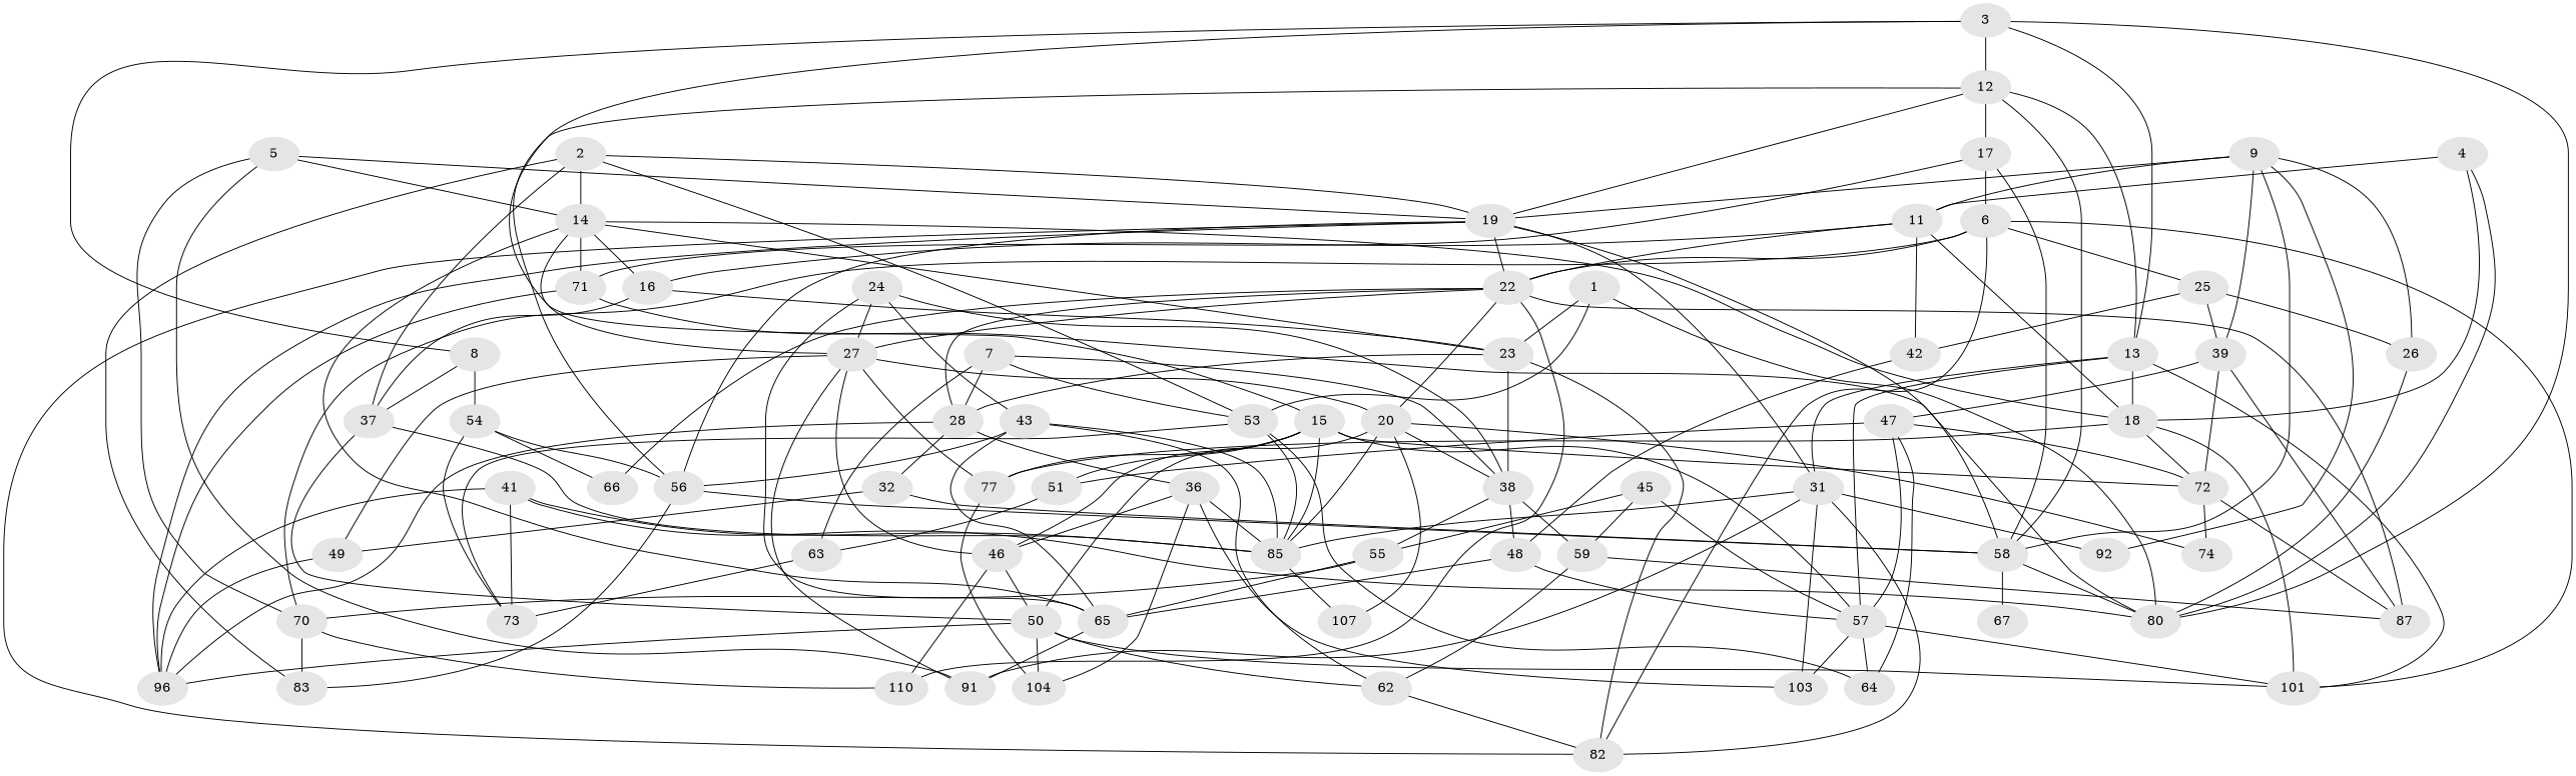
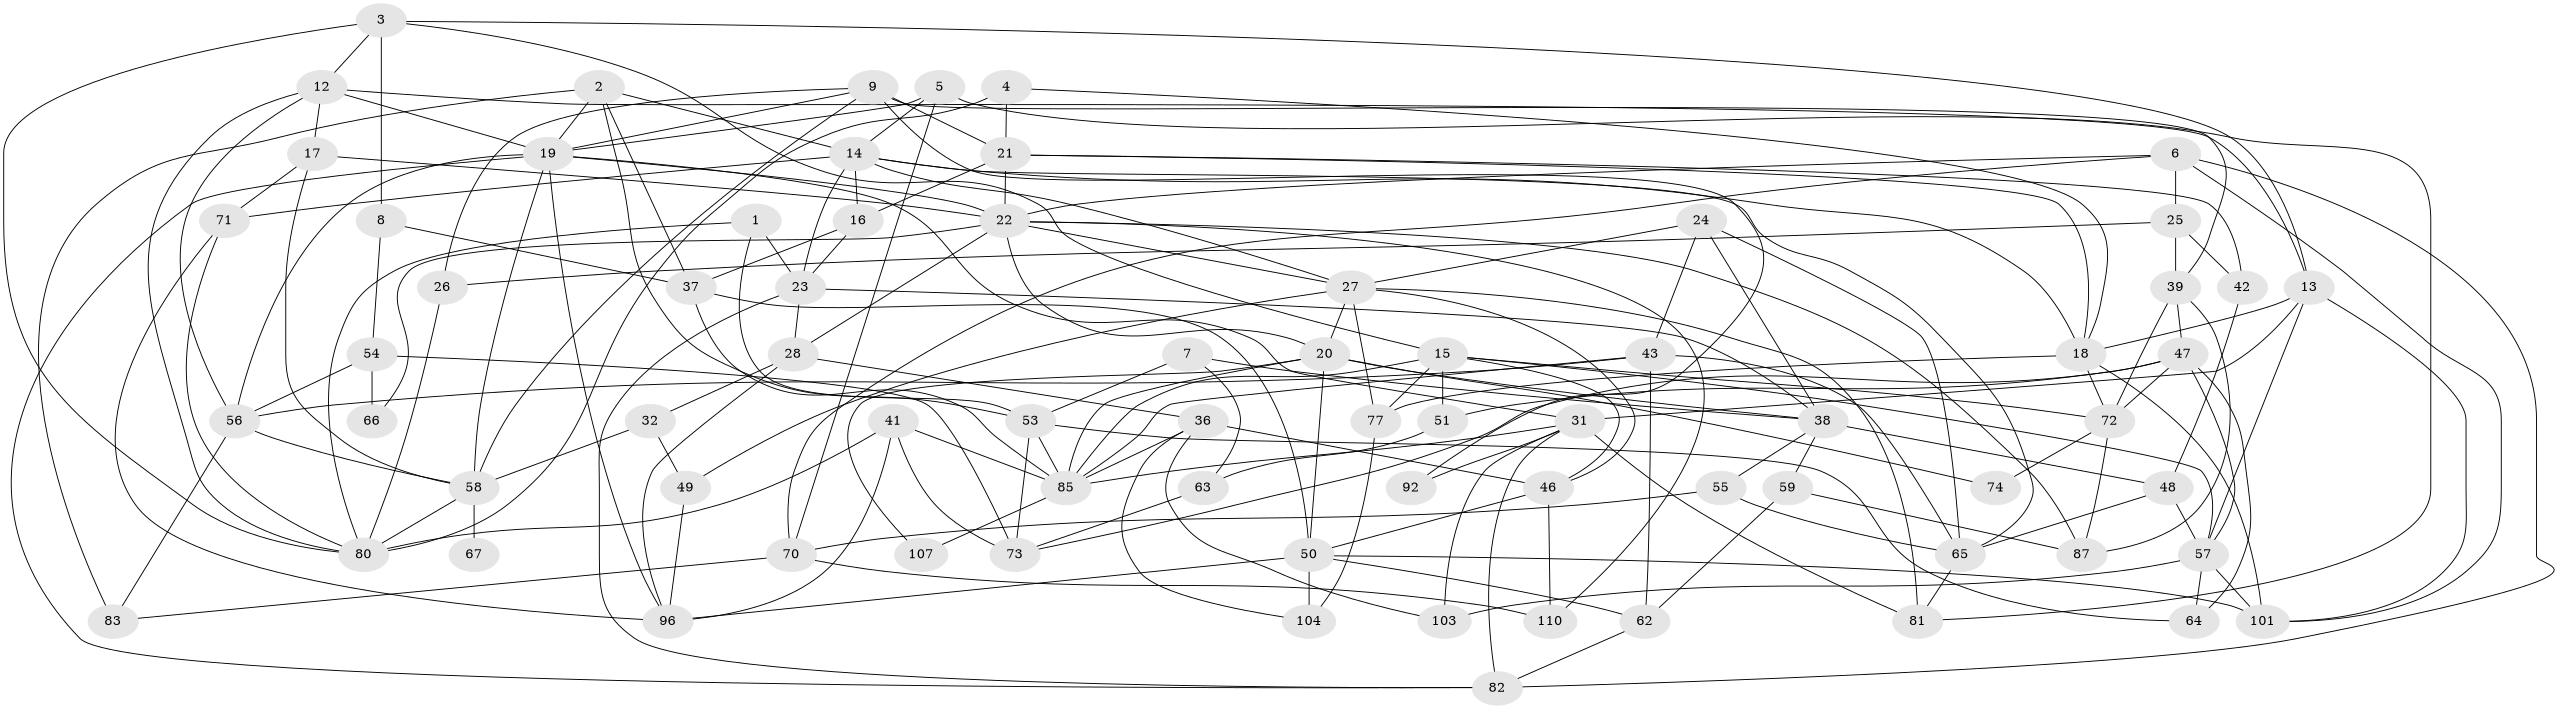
  graph {
    node [color=gray90 style=filled]
    23 [super="+69"]
    82 [super="+93"]
    28 [super="+75"]
    38 [super="+109"]
    1
    53 [super="+88"]
    80 [super="+106"]
    85 [super="+111"]
    73
    64
    2 [super="+21"]
    14 [super="+89"]
    19 [super="+20"]
    37 [super="+96"]
    83
    18 [super="+98"]
    16
    27 [super="+99"]
    65 [super="+79"]
    71
    22 [super="+112"]
    58 [super="+94"]
    56 [super="+91"]
    31 [super="+102"]
    n25 [label=96 super="+108"]
    50 [super="+78"]
    3
    8
    12 [super="+34"]
    13 [super="+84"]
    15 [super="+44"]
    54
    17
    101
    57 [super="+68"]
    46
    51
    72 [super="+114"]
    77 [super="+86"]
-   11 [super="+113"]
+   11 [super="+113" label=21]
    42
    4
    5
    70 [super="+105"]
-   81 [label=91]
+   81
    110
    6 [super="+29"]
    25
    n49 [label=20 super="+35"]
    66
    87 [super="+100"]
    26
    39 [super="+40"]
    7 [super="+33"]
    63
    32
    36 [super="+90"]
    48
    55
    59 [super="+76"]
    9 [super="+10"]
    92
    47 [super="+61"]
    67
    103
    49
    74
    104
    107
    24
    43 [super="+52"]
    62
    41 [super="+97"]
-   45
    23 -- 82
    23 -- 28
    23 -- 38
    28 -- n25
    28 -- 32
    28 -- 36
    38 -- 48
    38 -- 55
    38 -- 59
    1 -- 23
    1 -- 53
    1 -- 80
    53 -- 85
    53 -- 73
    53 -- 64
    85 -- 107
    2 -- 53
    2 -- 14
    2 -- 19
    2 -- 37
    2 -- 83
    14 -- 23
    14 -- 18
    14 -- 16
    14 -- 27
    14 -- 65
    14 -- 71
    19 -- 82
    19 -- 22
    19 -- 58
    19 -- 56
    19 -- 31
    19 -- n25
    37 -- 85
    37 -- 50
    18 -- 101
    18 -- 72
    18 -- 77
    16 -- 23
    16 -- 37
    27 -- 46
    27 -- 77
    27 -- 81
    27 -- n49
    27 -- 49
    65 -- 81
    71 -- 80
    71 -- n25
    22 -- 28
    22 -- 27
    22 -- 110
    22 -- n49
    22 -- 66
    22 -- 87
    58 -- 80
    58 -- 67
    56 -- 83
    56 -- 58
    31 -- 82
    31 -- 85
    31 -- 81
    31 -- 92
    31 -- 103
    50 -- n25
    50 -- 101
    50 -- 104
    50 -- 62
    3 -- 80
    3 -- 8
    3 -- 12
    3 -- 13
    3 -- 15
    8 -- 37
    8 -- 54
    12 -- 19
-   12 -- 58
+   12 -- 80
    12 -- 56
    12 -- 13
    12 -- 17
    13 -- 18
    13 -- 31
    13 -- 101
    13 -- 57
    15 -- 85
    15 -- 57
    15 -- 46
    15 -- 51
    15 -- 72
    15 -- 77
    54 -- 73
    54 -- 56
    54 -- 66
    17 -- 71
-   17 -- 6
+   17 -- 22
    17 -- 58
    57 -- 64
    57 -- 101
    57 -- 103
    46 -- 50
    46 -- 110
    51 -- 63
    72 -- 87
    72 -- 74
    77 -- 104
    11 -- 18
    11 -- 16
    11 -- 22
    11 -- 42
    42 -- 48
    4 -- 80
    4 -- 18
    4 -- 11
    5 -- 14
    5 -- 19
    5 -- 70
    5 -- 81
    70 -- 83
    70 -- 110
    6 -- 82
    6 -- 22
    6 -- 101
    6 -- 70
    6 -- 25
    25 -- 42
    25 -- 26
    25 -- 39
    n49 -- 38
    n49 -- 85
    n49 -- 50
    n49 -- 74
    n49 -- 107
    26 -- 80
    39 -- 72
    39 -- 87
    39 -- 47
-   7 -- 28
    7 -- 38
    7 -- 53
    7 -- 63
    63 -- 73
    32 -- 58
    32 -- 49
    36 -- 85
    36 -- 46
    36 -- 103
    36 -- 104
    48 -- 65
    48 -- 57
    55 -- 65
    55 -- 70
    59 -- 87
    59 -- 62
    9 -- 19
    9 -- 58
    9 -- 11
    9 -- 26
    9 -- 39 [weight=2]
    9 -- 92
+   47 -- 73
    47 -- 64
    47 -- 57
    47 -- 51
    47 -- 72
    49 -- n25
    24 -- 38
    24 -- 27
    24 -- 65
    24 -- 43
    43 -- 85
    43 -- 65
    43 -- 56
    43 -- 62
    62 -- 82
    41 -- 80
    41 -- 85 [weight=2]
    41 -- 73
    41 -- n25
-   45 -- 57
-   45 -- 55
-   45 -- 59
  }
